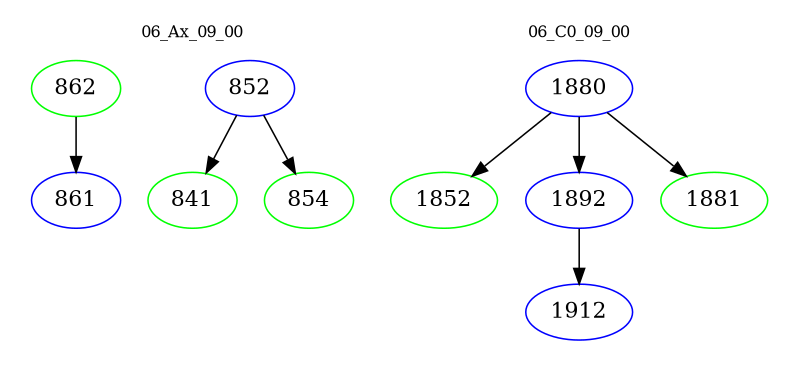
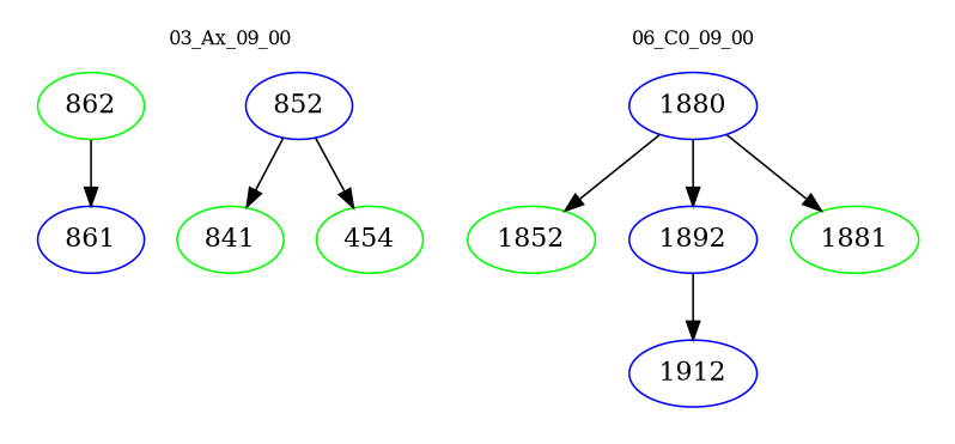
  digraph {
    fontname="DejaVu Serif"
    node [color=blue fontname="DejaVu Serif"]
    edge [color=black fontname="DejaVu Serif"]
    n1 [label=852]
    n2 [color=green label=841]
    n3 [color=green label=862]
-   n4 [color=green label=854]
+   n4 [color=green label=454]
    n5 [label=861]
    n6 [label=1880]
    n7 [color=green label=1852]
    n8 [label=1892]
    n9 [color=green label=1881]
    n10 [label=1912]
    subgraph cluster_1 {
      color=white
      fontsize=10
-     label="06_Ax_09_00"
+     label="03_Ax_09_00"
      n1
      n2
      n3
      n4
      n5
    }
    subgraph cluster_2 {
      color=white
      fontsize=10
      label="06_C0_09_00"
      n6
      n7
      n8
      n9
      n10
    }
    n1 -> n2
    n1 -> n4
    n3 -> n5
    n6 -> n7
    n6 -> n8
    n6 -> n9
    n8 -> n10
  }
